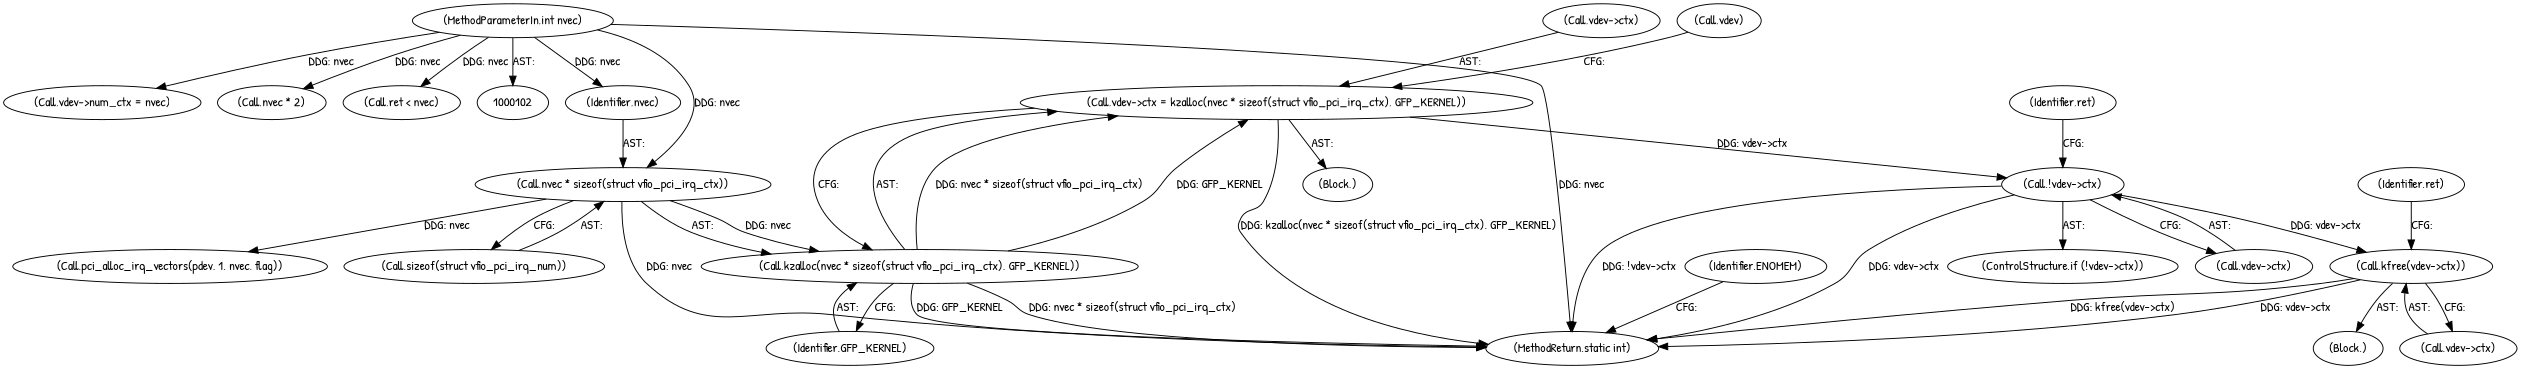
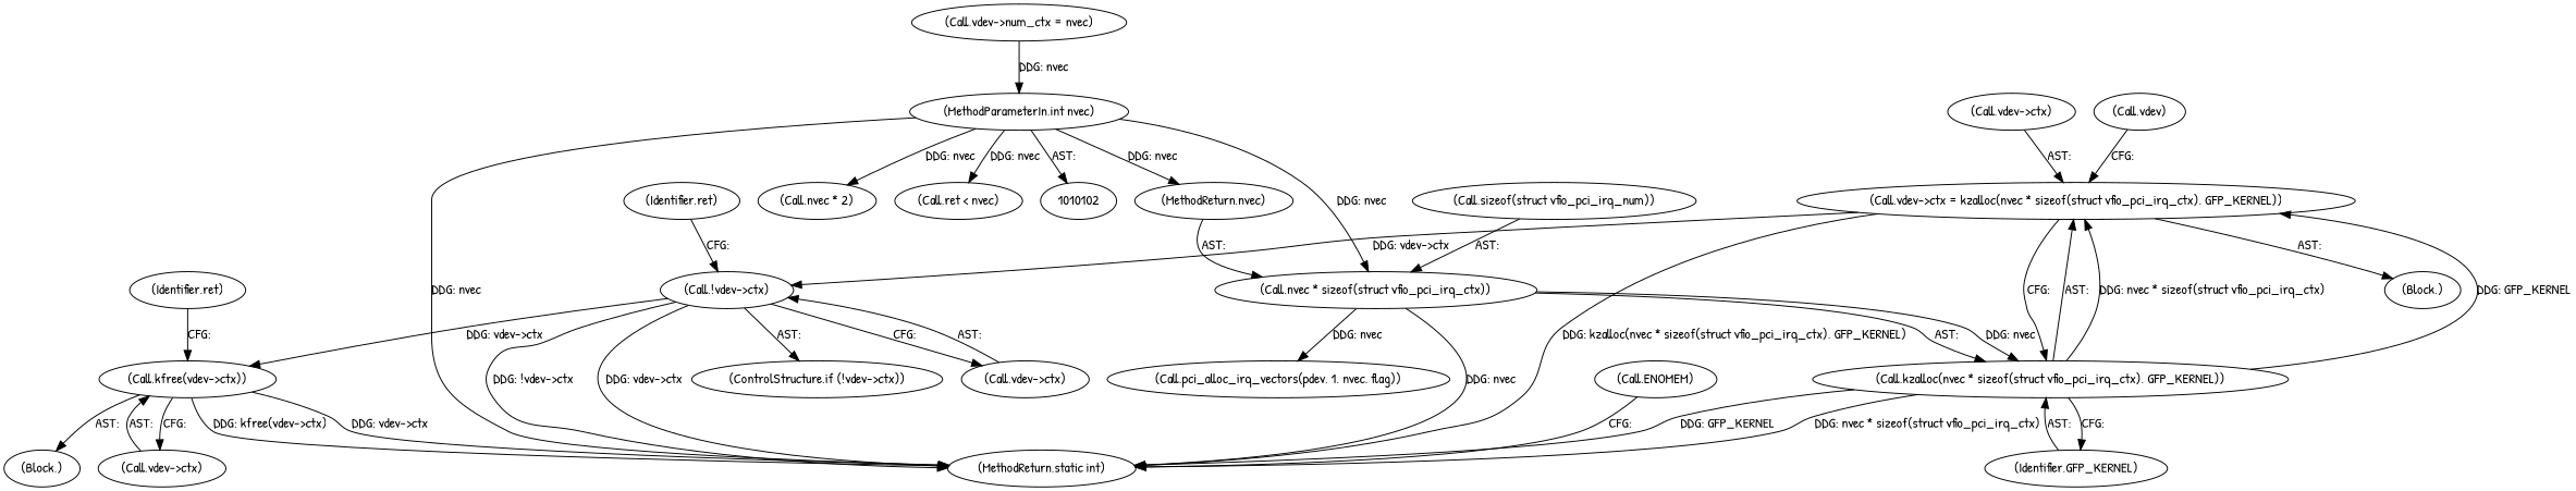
  digraph {
    fontname="Patrick Hand"
    node [fontname="Patrick Hand"]
    edge [fontname="Patrick Hand"]
    n1 [label="(Call,kfree(vdev->ctx))"]
    n2 [label="(Block,)"]
    n3 [label="(Call,vdev->ctx)"]
    n4 [label="(MethodReturn,static int)"]
    n5 [label="(Call,!vdev->ctx)"]
    n6 [label="(ControlStructure,if (!vdev->ctx))"]
    n7 [label="(Call,vdev->ctx)"]
    n8 [label="(Call,vdev->ctx = kzalloc(nvec * sizeof(struct vfio_pci_irq_ctx), GFP_KERNEL))"]
    n9 [label="(Call,kzalloc(nvec * sizeof(struct vfio_pci_irq_ctx), GFP_KERNEL))"]
    n10 [label="(Block,)"]
    n11 [label="(Identifier,GFP_KERNEL)"]
    n12 [label="(Call,nvec * sizeof(struct vfio_pci_irq_ctx))"]
    n13 [label="(Call,pci_alloc_irq_vectors(pdev, 1, nvec, flag))"]
    n14 [label="(Call,sizeof(struct vfio_pci_irq_num))"]
    n15 [label="(MethodParameterIn,int nvec)"]
    n16 [label="(Call,vdev->num_ctx = nvec)"]
    n17 [label="(Call,nvec * 2)"]
    n18 [label="(Call,ret < nvec)"]
-   1000102
-   n20 [label="(Identifier,nvec)"]
+   1000102 [label=1010102]
+   n20 [label="(MethodReturn,nvec)"]
    n21 [label="(Call,vdev->ctx)"]
    n22 [label="(Identifier,ret)"]
    n23 [label="(Call,vdev)"]
-   n24 [label="(Identifier,ENOMEM)"]
+   n24 [label="(Call,ENOMEM)"]
    n25 [label="(Identifier,ret)"]
    n1 -> n2 [label="AST: "]
    n1 -> n3 [label="CFG: "]
    n1 -> n4 [label="DDG: kfree(vdev->ctx)"]
    n1 -> n4 [label="DDG: vdev->ctx"]
    n3 -> n1 [label="AST: "]
    n5 -> n1 [label="DDG: vdev->ctx"]
    n5 -> n4 [label="DDG: !vdev->ctx"]
    n5 -> n4 [label="DDG: vdev->ctx"]
    n5 -> n6 [label="AST: "]
    n5 -> n7 [label="CFG: "]
    n7 -> n5 [label="AST: "]
    n8 -> n4 [label="DDG: kzalloc(nvec * sizeof(struct vfio_pci_irq_ctx), GFP_KERNEL)"]
    n8 -> n5 [label="DDG: vdev->ctx"]
    n8 -> n9 [label="CFG: "]
    n8 -> n10 [label="AST: "]
    n9 -> n4 [label="DDG: nvec * sizeof(struct vfio_pci_irq_ctx)"]
    n9 -> n4 [label="DDG: GFP_KERNEL"]
    n9 -> n8 [label="AST: "]
    n9 -> n8 [label="DDG: nvec * sizeof(struct vfio_pci_irq_ctx)"]
    n9 -> n8 [label="DDG: GFP_KERNEL"]
    n9 -> n11 [label="CFG: "]
    n11 -> n9 [label="AST: "]
    n12 -> n4 [label="DDG: nvec"]
    n12 -> n9 [label="AST: "]
    n12 -> n9 [label="DDG: nvec"]
    n12 -> n13 [label="DDG: nvec"]
-   n12 -> n14 [label="CFG: "]
    n14 -> n12 [label="AST: "]
    n15 -> n4 [label="DDG: nvec"]
    n15 -> n12 [label="DDG: nvec"]
-   n15 -> n16 [label="DDG: nvec"]
+   n16 -> n15 [label="DDG: nvec"]
    n15 -> n17 [label="DDG: nvec"]
    n15 -> n18 [label="DDG: nvec"]
    n15 -> 1000102 [label="AST: "]
    n15 -> n20 [label="DDG: nvec"]
    n20 -> n12 [label="AST: "]
    n21 -> n8 [label="AST: "]
    n22 -> n1 [label="CFG: "]
    n23 -> n8 [label="CFG: "]
    n24 -> n4 [label="CFG: "]
    n25 -> n5 [label="CFG: "]
  }
